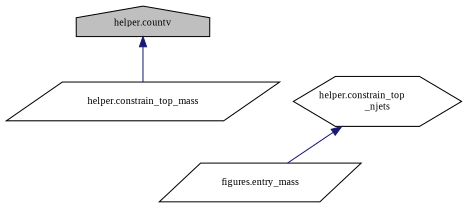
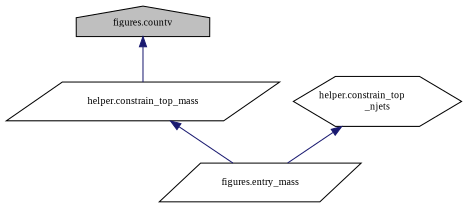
  digraph {
    fontname="Liberation Serif"
    rankdir=TB
    node [color=black fillcolor=white fontname="Liberation Serif" fontsize=10 shape=parallelogram style=filled]
    edge [color=midnightblue dir=back fontname="Liberation Serif" fontsize=10 labelfontname=Helvetica labelfontsize=10 style=solid]
-   n1 [fillcolor=grey75 fontcolor=black height=0.2 label="helper.countv" shape=house width=0.4]
+   n1 [fillcolor=grey75 fontcolor=black height=0.2 label="figures.countv" shape=house width=0.4]
    n2 [height=0.2 label="helper.constrain_top_mass" width=0.4]
    n3 [height=0.2 label="figures.entry_mass" width=0.4]
    n4 [height=0.2 label="helper.constrain_top\l_njets" shape=hexagon width=0.4]
    n1 -> n2
+   n2 -> n3
    n4 -> n3
  }
